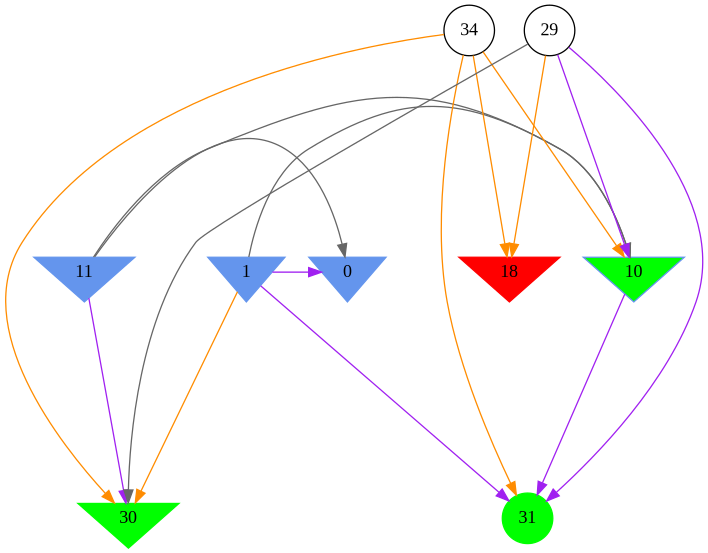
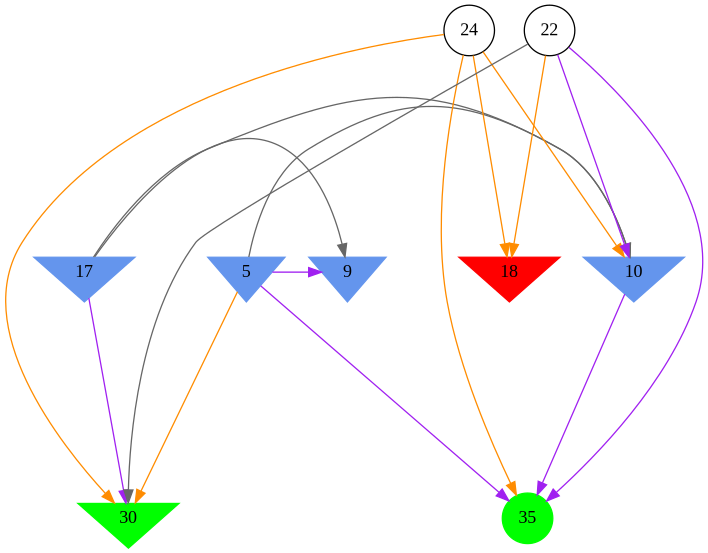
  digraph {
    fontname="Liberation Serif"
    ranksep=2.0
    node [color=cornflowerblue fontname="Liberation Serif" shape=invtriangle style=filled]
    edge [color=purple fontname="Liberation Serif"]
-   0
-   1
-   10 [fillcolor=green]
-   11
+   0 [label=9]
+   1 [label=5]
+   10
+   11 [label=17]
    18 [color=red]
-   24 [color=black shape=circle label=34 style=""]
-   29 [color=black shape=circle style=""]
+   24 [color=black shape=circle style=""]
+   29 [color=black shape=circle label=22 style=""]
    30 [color=green]
-   31 [color=green shape=circle]
+   31 [color=green shape=circle label=35]
    subgraph sub_1 {
      rank=same
      0
      1
      10
      11
      18
    }
    subgraph sub_2 {
      rank=same
      24
      29
    }
    subgraph sub_3 {
      rank=same
      30
      31
    }
    1 -> 0
    1 -> 10 [color=gray40]
    1 -> 30 [color=darkorange]
    1 -> 31
    10 -> 31
    11 -> 0 [color=gray40]
    11 -> 10 [color=gray40]
    11 -> 30
    24 -> 10 [color=darkorange]
    24 -> 18 [color=darkorange]
    24 -> 30 [color=darkorange]
    24 -> 31 [color=darkorange]
    29 -> 10
    29 -> 18 [color=darkorange]
    29 -> 30 [color=gray40]
    29 -> 31
  }
